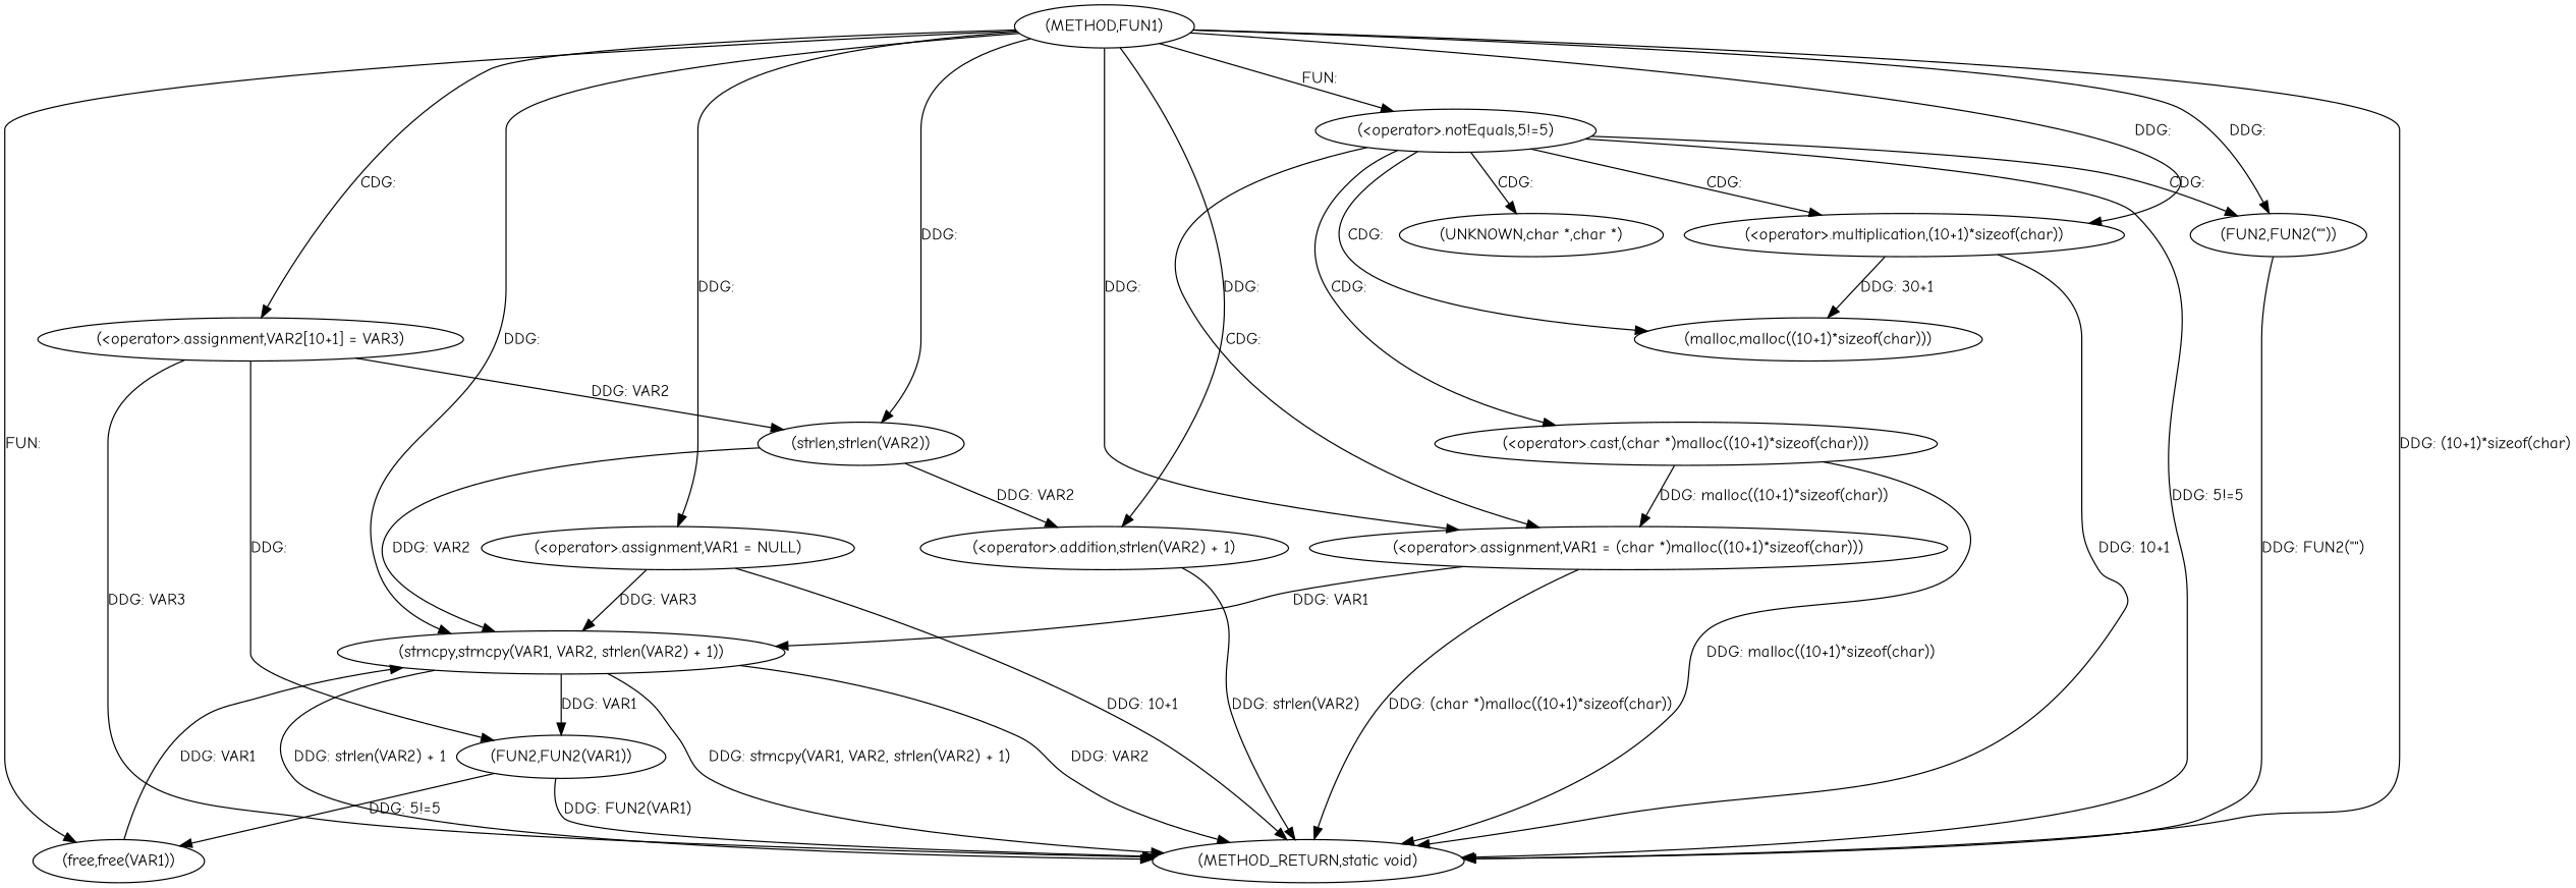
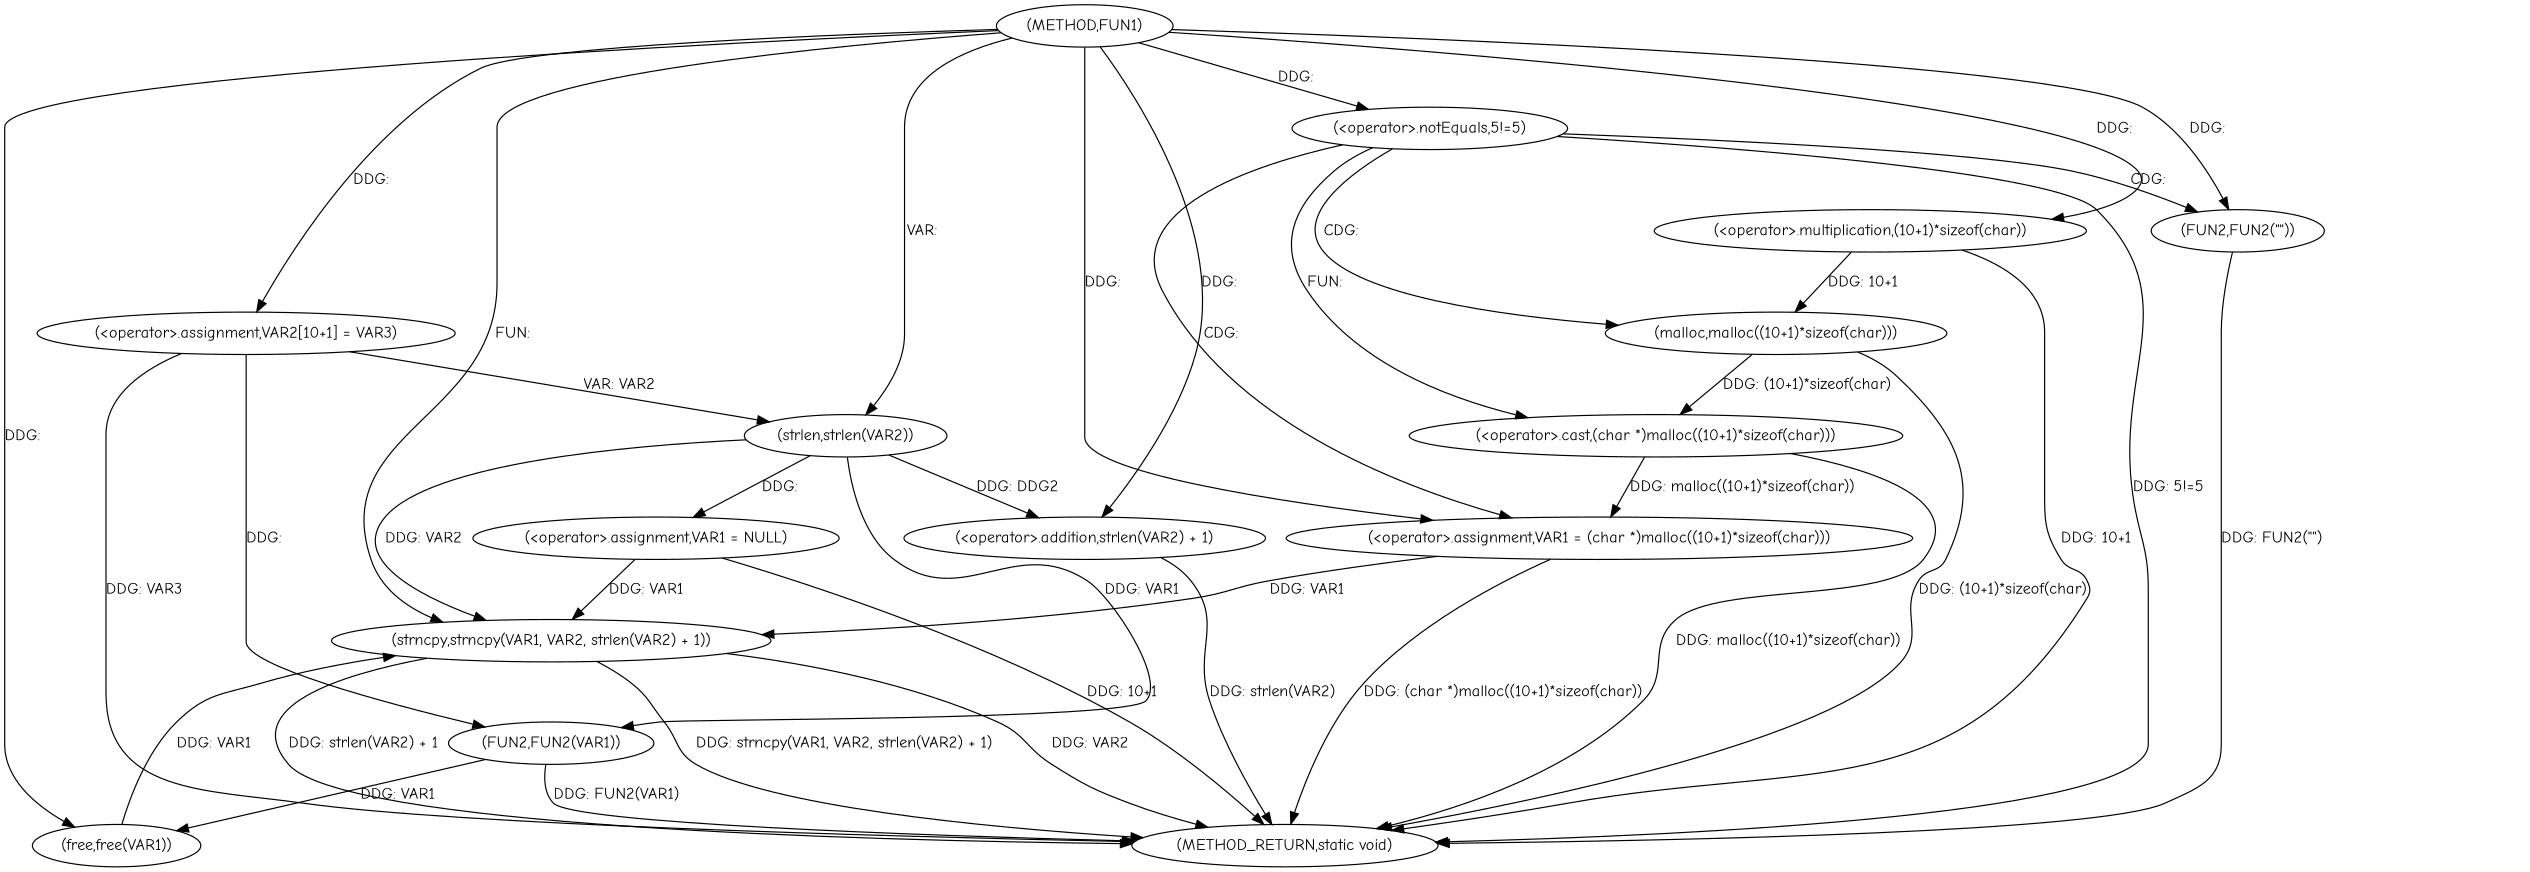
  digraph {
    fontname="Comic Neue"
    node [fontname="Comic Neue"]
    edge [fontname="Comic Neue"]
    n1 [label="(METHOD,FUN1)"]
    n2 [label="(<operator>.assignment,VAR1 = NULL)"]
    n3 [label="(<operator>.notEquals,5!=5)"]
    n4 [label="(FUN2,FUN2(\"\"))"]
    n5 [label="(<operator>.assignment,VAR1 = (char *)malloc((10+1)*sizeof(char)))"]
    n6 [label="(<operator>.multiplication,(10+1)*sizeof(char))"]
    n7 [label="(<operator>.assignment,VAR2[10+1] = VAR3)"]
    n8 [label="(strncpy,strncpy(VAR1, VAR2, strlen(VAR2) + 1))"]
    n9 [label="(<operator>.addition,strlen(VAR2) + 1)"]
    n10 [label="(strlen,strlen(VAR2))"]
    n11 [label="(free,free(VAR1))"]
    n12 [label="(METHOD_RETURN,static void)"]
    n13 [label="(<operator>.cast,(char *)malloc((10+1)*sizeof(char)))"]
    n14 [label="(malloc,malloc((10+1)*sizeof(char)))"]
-   n15 [label="(UNKNOWN,char *,char *)"]
    n16 [label="(FUN2,FUN2(VAR1))"]
-   n1 -> n2 [label="DDG: "]
-   n1 -> n3 [label="FUN: "]
+   n10 -> n2 [label="DDG: "]
+   n1 -> n3 [label="DDG: "]
    n1 -> n4 [label="DDG: "]
    n1 -> n5 [label="DDG: "]
    n1 -> n6 [label="DDG: "]
-   n1 -> n7 [label="CDG: "]
-   n1 -> n8 [label="DDG: "]
+   n1 -> n7 [label="DDG: "]
+   n1 -> n8 [label="FUN: "]
    n1 -> n9 [label="DDG: "]
-   n1 -> n10 [label="DDG: "]
-   n1 -> n11 [label="FUN: "]
-   n2 -> n8 [label="DDG: VAR3"]
+   n1 -> n10 [label="VAR: "]
+   n1 -> n11 [label="DDG: "]
+   n2 -> n8 [label="DDG: VAR1"]
    n2 -> n12 [label="DDG: 10+1"]
    n3 -> n4 [label="CDG: "]
    n3 -> n5 [label="CDG: "]
-   n3 -> n6 [label="CDG: "]
    n3 -> n12 [label="DDG: 5!=5"]
-   n3 -> n13 [label="CDG: "]
+   n3 -> n13 [label="FUN: "]
    n3 -> n14 [label="CDG: "]
-   n3 -> n15 [label="CDG: "]
    n4 -> n12 [label="DDG: FUN2(\"\")"]
    n5 -> n8 [label="DDG: VAR1"]
    n5 -> n12 [label="DDG: (char *)malloc((10+1)*sizeof(char))"]
    n6 -> n12 [label="DDG: 10+1"]
-   n6 -> n14 [label="DDG: 30+1"]
-   n7 -> n10 [label="DDG: VAR2"]
+   n6 -> n14 [label="DDG: 10+1"]
+   n7 -> n10 [label="VAR: VAR2"]
    n7 -> n12 [label="DDG: VAR3"]
    n7 -> n16 [label="DDG: "]
    n8 -> n12 [label="DDG: VAR2"]
    n8 -> n12 [label="DDG: strlen(VAR2) + 1"]
    n8 -> n12 [label="DDG: strncpy(VAR1, VAR2, strlen(VAR2) + 1)"]
-   n8 -> n16 [label="DDG: VAR1"]
+   n10 -> n16 [label="DDG: VAR1"]
    n9 -> n12 [label="DDG: strlen(VAR2)"]
    n10 -> n8 [label="DDG: VAR2"]
-   n10 -> n9 [label="DDG: VAR2"]
+   n10 -> n9 [label="DDG: DDG2"]
    n11 -> n8 [label="DDG: VAR1"]
    n13 -> n5 [label="DDG: malloc((10+1)*sizeof(char))"]
    n13 -> n12 [label="DDG: malloc((10+1)*sizeof(char))"]
-   n1 -> n12 [label="DDG: (10+1)*sizeof(char)"]
-   n16 -> n11 [label="DDG: 5!=5"]
+   n14 -> n12 [label="DDG: (10+1)*sizeof(char)"]
+   n14 -> n13 [label="DDG: (10+1)*sizeof(char)"]
+   n16 -> n11 [label="DDG: VAR1"]
    n16 -> n12 [label="DDG: FUN2(VAR1)"]
  }
